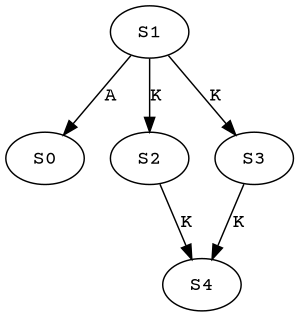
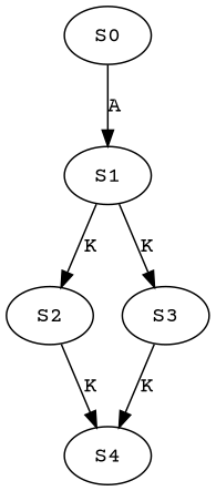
  strict digraph {
    fontname="Courier Prime"
    node [fontname="Courier Prime"]
    edge [fontname="Courier Prime"]
    S0
    S1
    S2
    S3
    S4
-   S1 -> S0 [label=A]
+   S0 -> S1 [label=A]
    S1 -> S2 [label=K]
    S1 -> S3 [label=K]
    S2 -> S4 [label=K]
    S3 -> S4 [label=K]
  }
